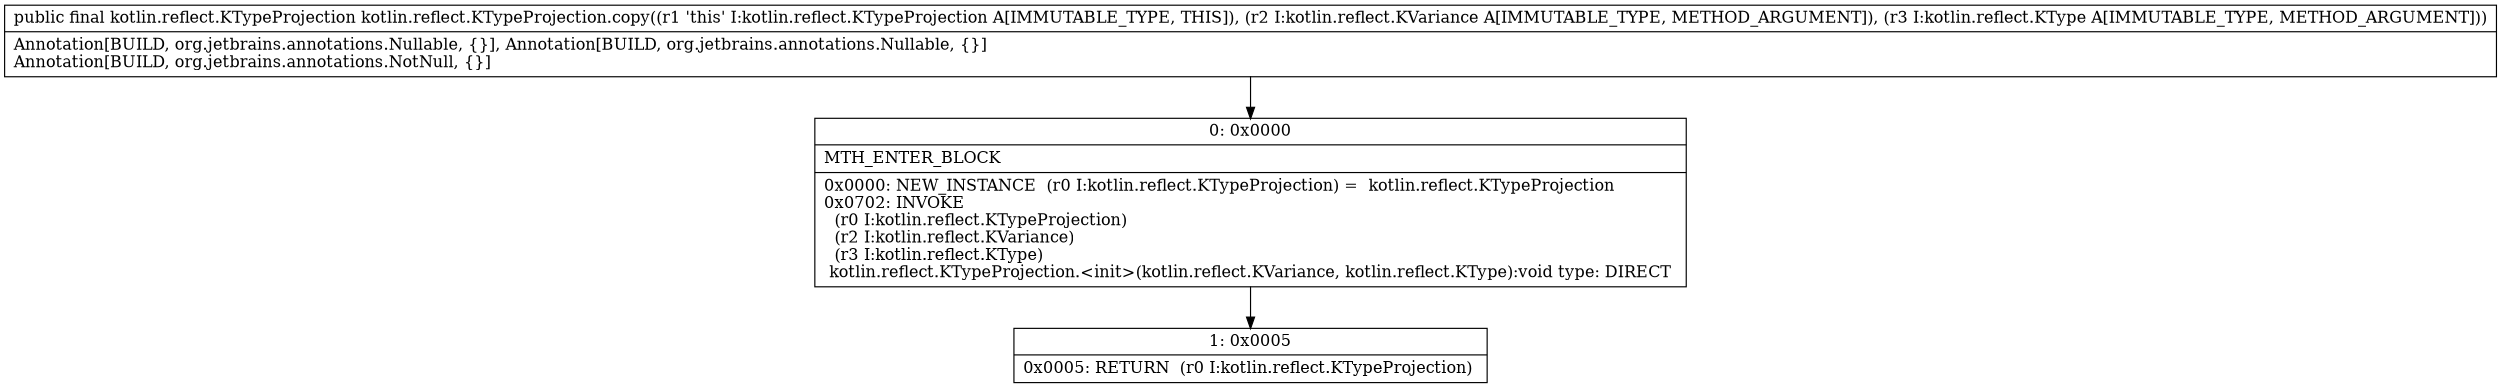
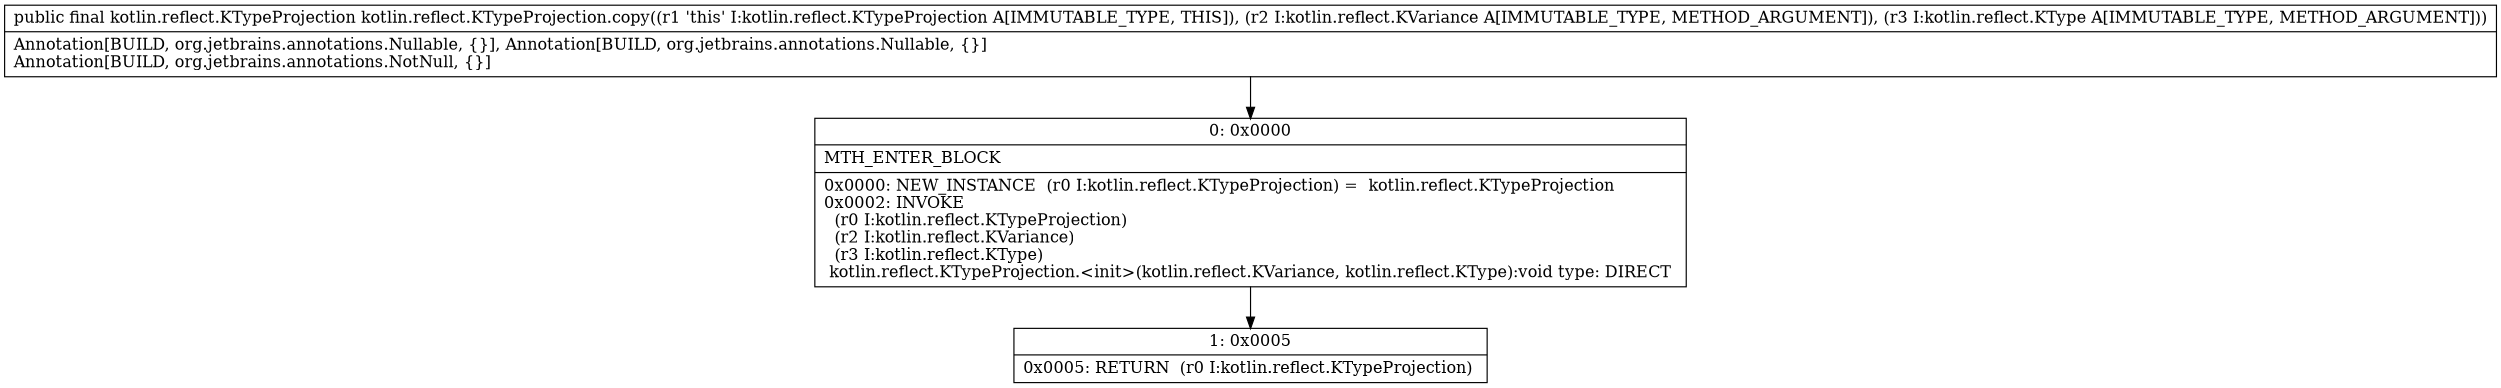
  digraph {
    node [shape=record]
-   n1 [label="{0\:\ 0x0000|MTH_ENTER_BLOCK\l|0x0000: NEW_INSTANCE  (r0 I:kotlin.reflect.KTypeProjection) =  kotlin.reflect.KTypeProjection \l0x0702: INVOKE  \l  (r0 I:kotlin.reflect.KTypeProjection)\l  (r2 I:kotlin.reflect.KVariance)\l  (r3 I:kotlin.reflect.KType)\l kotlin.reflect.KTypeProjection.\<init\>(kotlin.reflect.KVariance, kotlin.reflect.KType):void type: DIRECT \l}"]
+   n1 [label="{0\:\ 0x0000|MTH_ENTER_BLOCK\l|0x0000: NEW_INSTANCE  (r0 I:kotlin.reflect.KTypeProjection) =  kotlin.reflect.KTypeProjection \l0x0002: INVOKE  \l  (r0 I:kotlin.reflect.KTypeProjection)\l  (r2 I:kotlin.reflect.KVariance)\l  (r3 I:kotlin.reflect.KType)\l kotlin.reflect.KTypeProjection.\<init\>(kotlin.reflect.KVariance, kotlin.reflect.KType):void type: DIRECT \l}"]
    n2 [label="{1\:\ 0x0005|0x0005: RETURN  (r0 I:kotlin.reflect.KTypeProjection) \l}"]
    n3 [label="{public final kotlin.reflect.KTypeProjection kotlin.reflect.KTypeProjection.copy((r1 'this' I:kotlin.reflect.KTypeProjection A[IMMUTABLE_TYPE, THIS]), (r2 I:kotlin.reflect.KVariance A[IMMUTABLE_TYPE, METHOD_ARGUMENT]), (r3 I:kotlin.reflect.KType A[IMMUTABLE_TYPE, METHOD_ARGUMENT]))  | Annotation[BUILD, org.jetbrains.annotations.Nullable, \{\}], Annotation[BUILD, org.jetbrains.annotations.Nullable, \{\}]\lAnnotation[BUILD, org.jetbrains.annotations.NotNull, \{\}]\l}"]
    n1 -> n2
    n3 -> n1
  }
